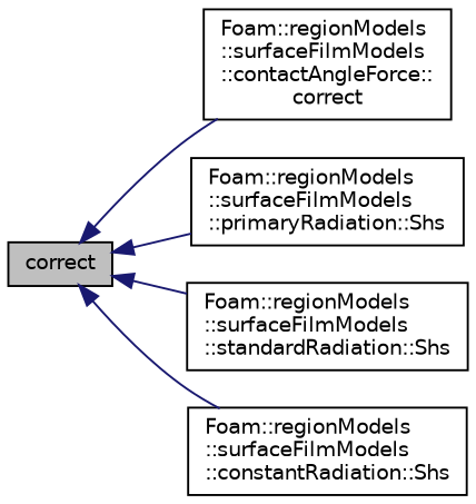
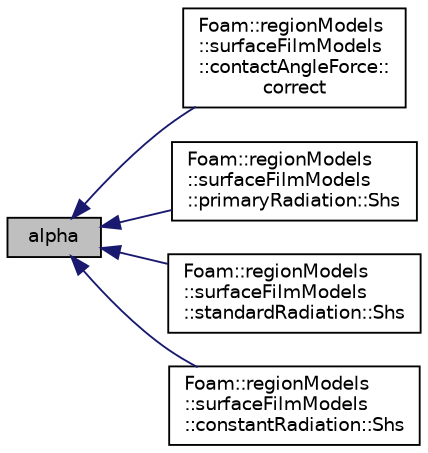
  digraph {
    rankdir=LR
    node [color=black fontname=Helvetica fontsize=10 shape=record]
    edge [color=midnightblue dir=back fontname=Helvetica fontsize=10 labelfontname=Helvetica labelfontsize=10 style=solid]
-   n1 [fillcolor=grey75 fontcolor=black height=0.2 label=correct style=filled width=0.4]
+   n1 [fillcolor=grey75 fontcolor=black height=0.2 label=alpha style=filled width=0.4]
    n2 [height=0.2 label="Foam::regionModels\l::surfaceFilmModels\l::contactAngleForce::\lcorrect" width=0.4]
    n3 [height=0.2 label="Foam::regionModels\l::surfaceFilmModels\l::primaryRadiation::Shs" width=0.4]
    n4 [height=0.2 label="Foam::regionModels\l::surfaceFilmModels\l::standardRadiation::Shs" width=0.4]
    n5 [height=0.2 label="Foam::regionModels\l::surfaceFilmModels\l::constantRadiation::Shs" width=0.4]
    n1 -> n2
    n1 -> n3
    n1 -> n4
    n1 -> n5
  }
